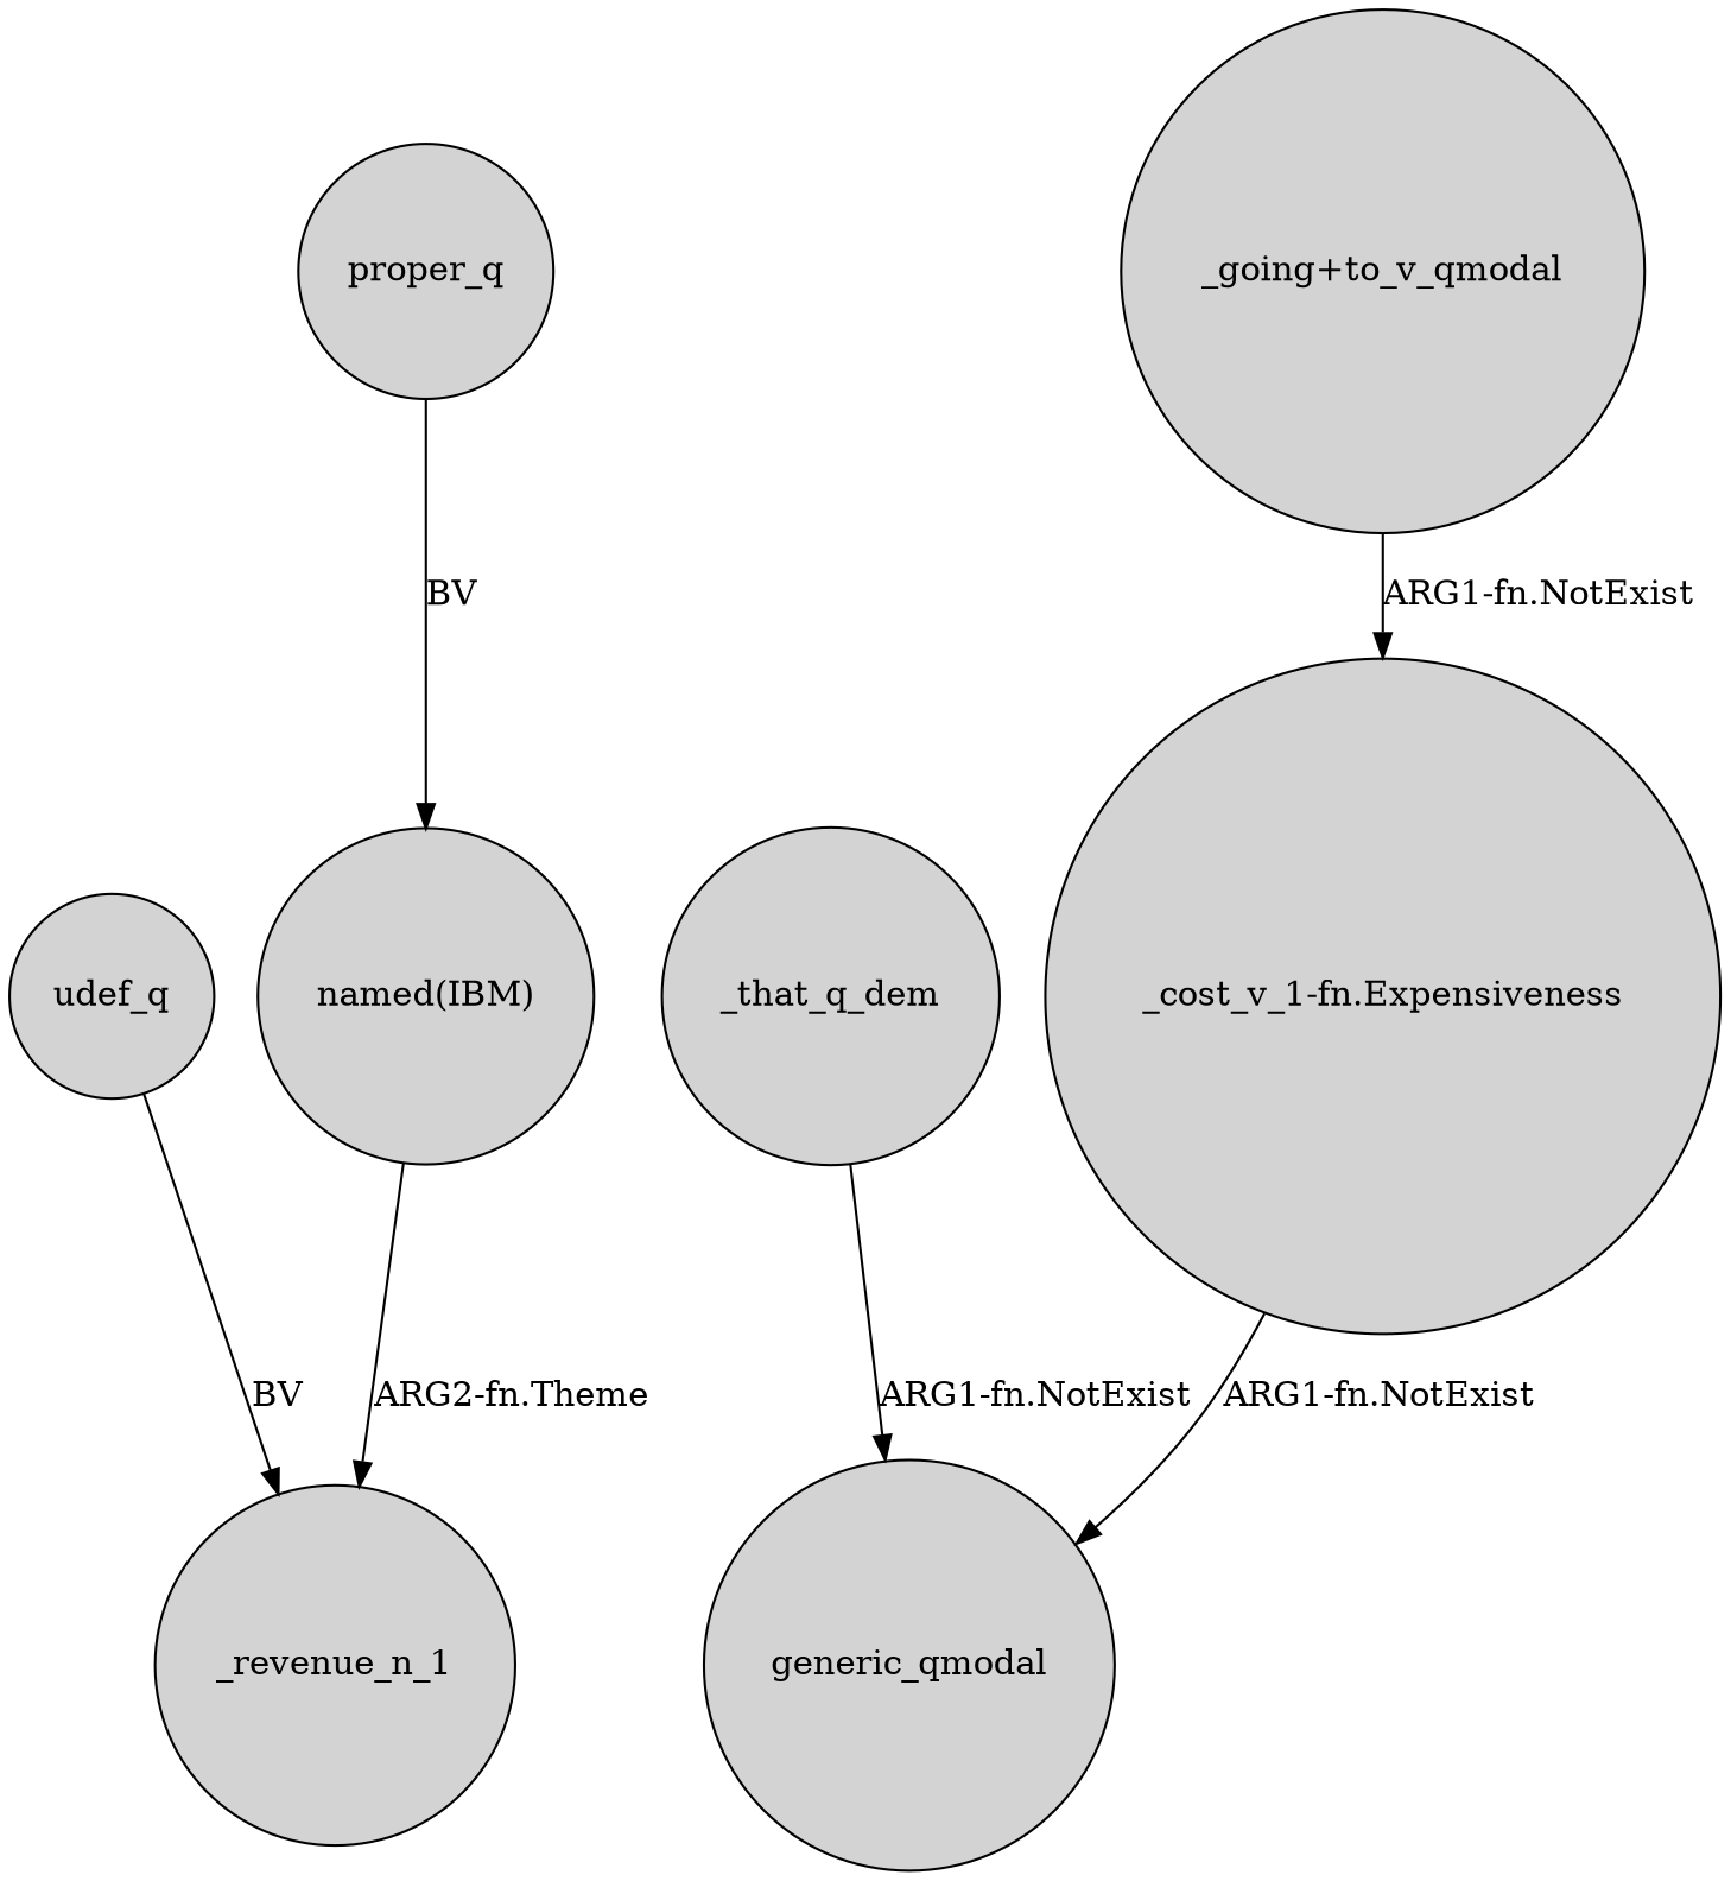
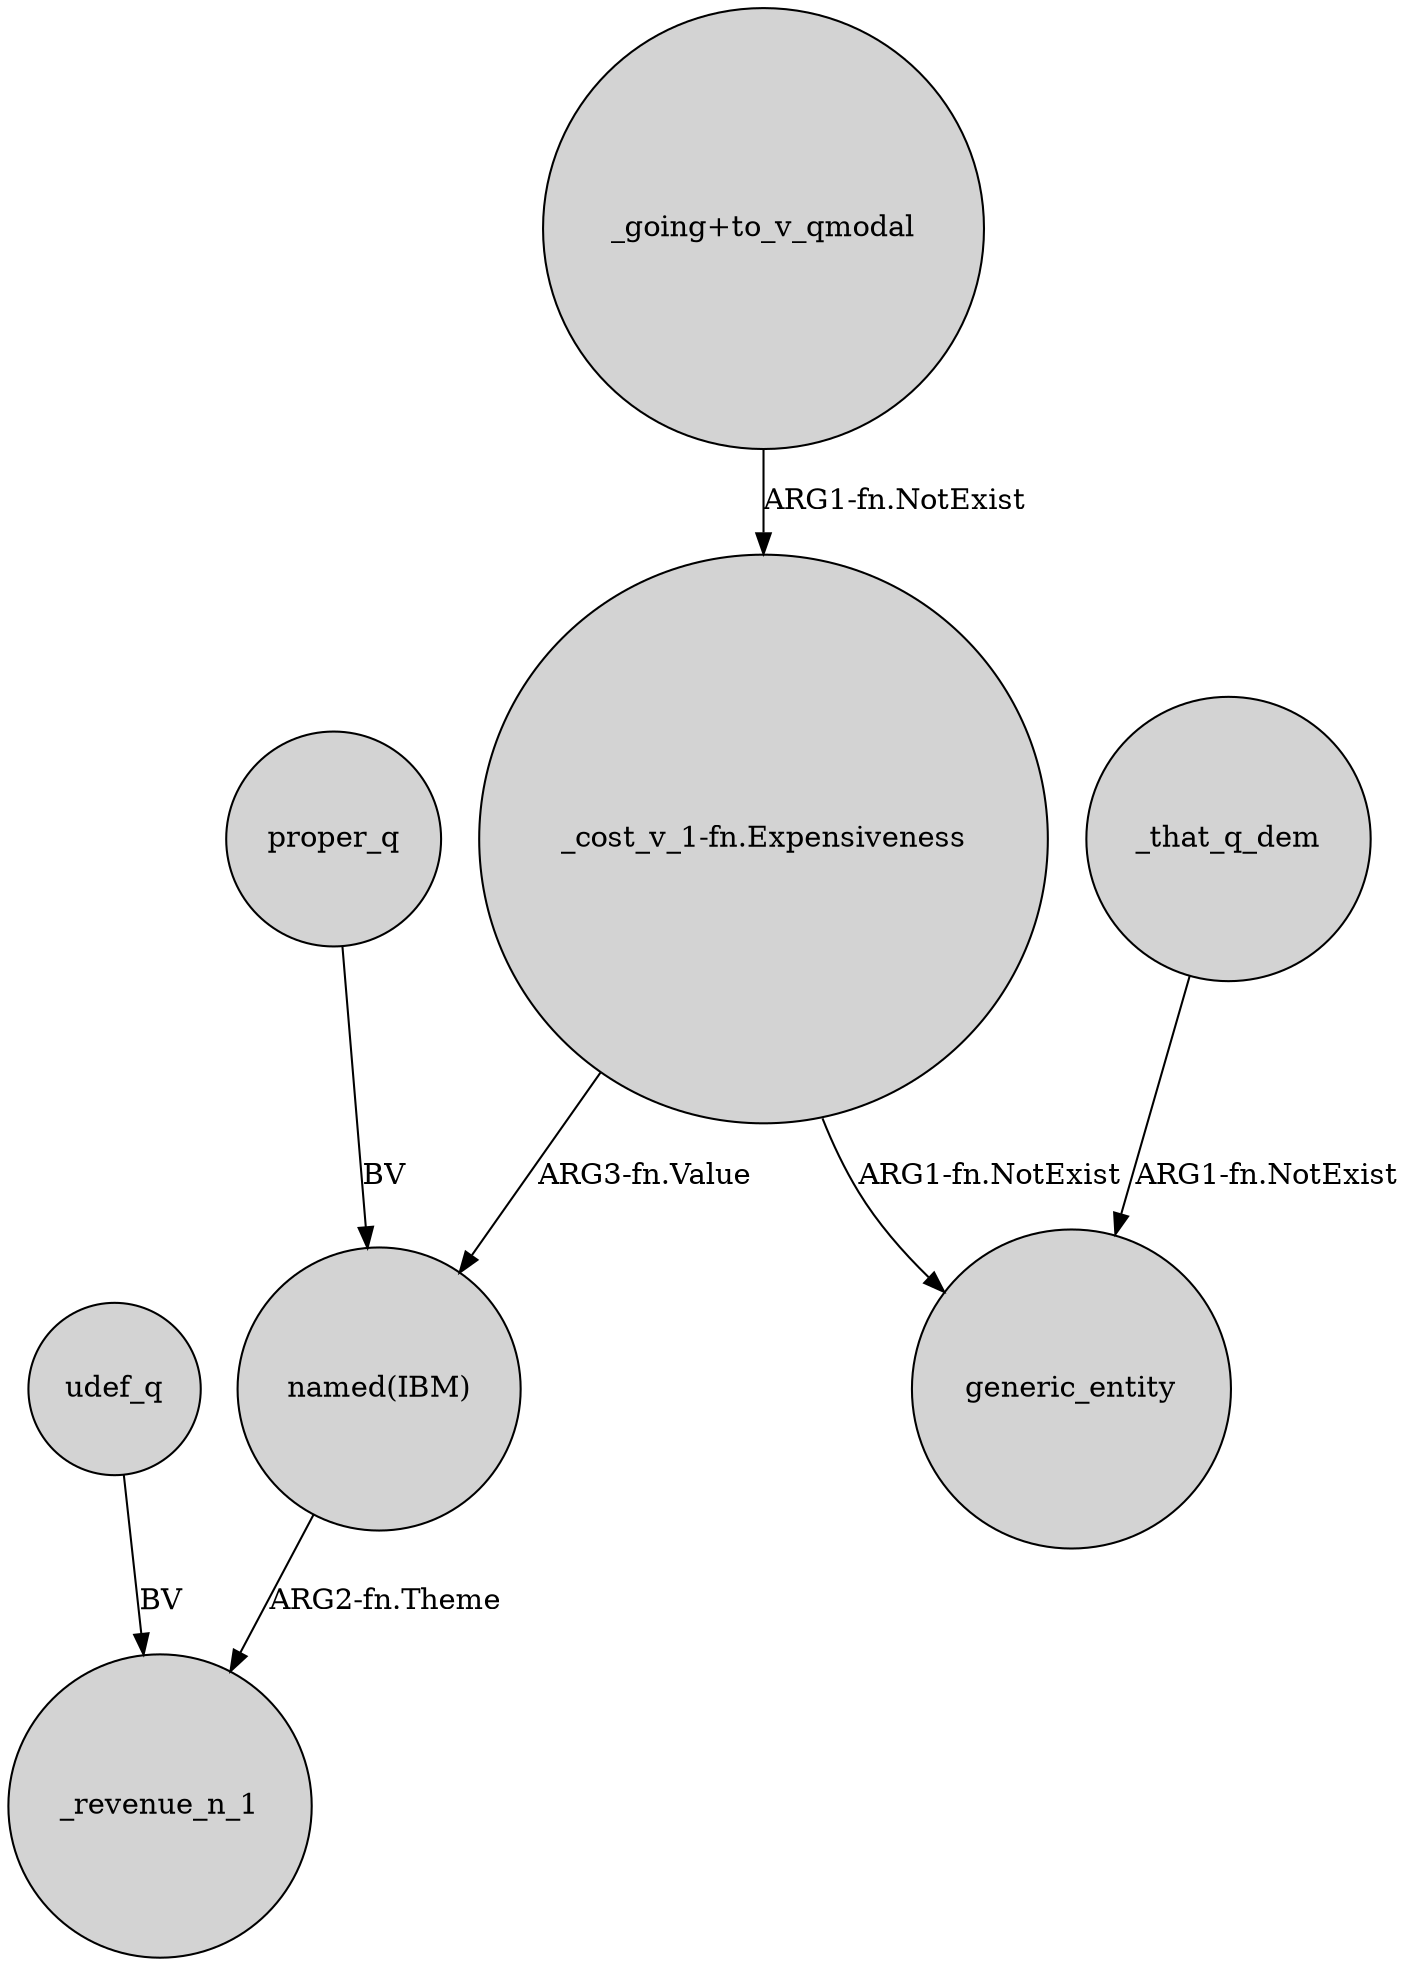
  digraph {
    node [shape=circle style=filled]
    udef_q
    _revenue_n_1
    proper_q
    "named(IBM)"
    "_cost_v_1-fn.Expensiveness"
-   generic_entity [label=generic_qmodal]
+   generic_entity
    _that_q_dem
    "_going+to_v_qmodal"
    udef_q -> _revenue_n_1 [label=BV]
    proper_q -> "named(IBM)" [label=BV]
    "named(IBM)" -> _revenue_n_1 [label="ARG2-fn.Theme"]
+   "_cost_v_1-fn.Expensiveness" -> "named(IBM)" [label="ARG3-fn.Value"]
    "_cost_v_1-fn.Expensiveness" -> generic_entity [label="ARG1-fn.NotExist"]
    _that_q_dem -> generic_entity [label="ARG1-fn.NotExist"]
    "_going+to_v_qmodal" -> "_cost_v_1-fn.Expensiveness" [label="ARG1-fn.NotExist"]
  }
